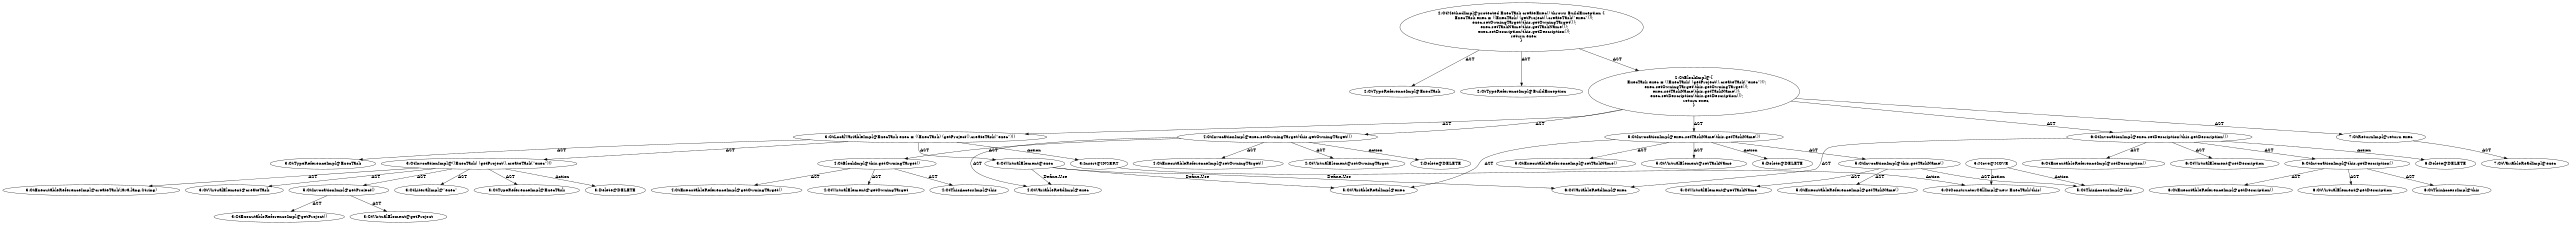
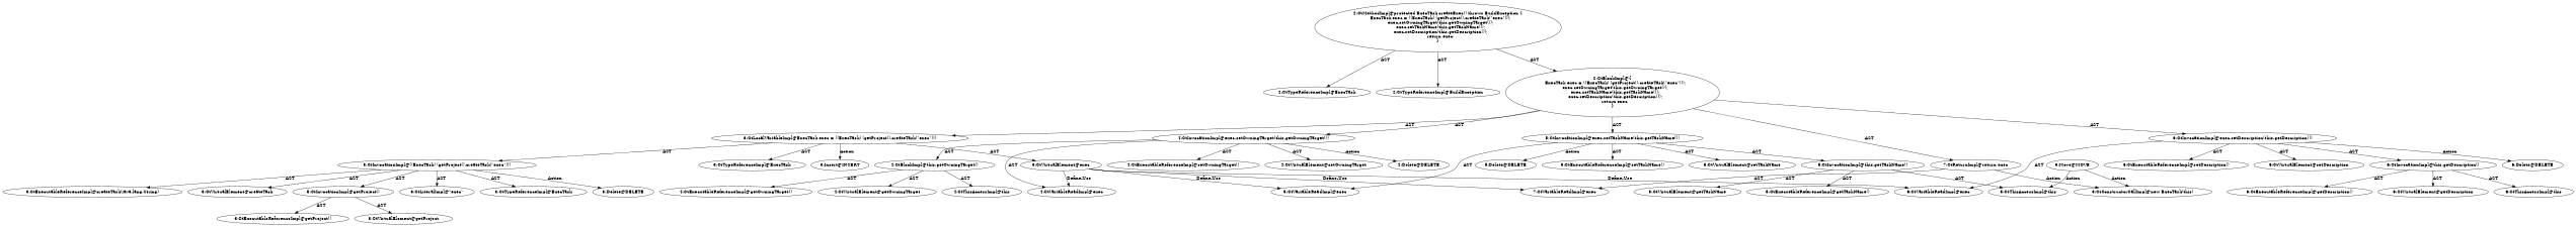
  digraph {
    node [shape=ellipse]
    n1 [label="2:CtTypeReferenceImpl@ExecTask"]
    n2 [label="2:CtTypeReferenceImpl@BuildException"]
    n3 [label="3:CtTypeReferenceImpl@ExecTask"]
    n4 [label="3:CtExecutableReferenceImpl@createTask(java.lang.String)"]
    n5 [label="3:CtVirtualElement@createTask"]
    n6 [label="3:CtExecutableReferenceImpl@getProject()"]
    n7 [label="3:CtVirtualElement@getProject"]
    n8 [label="5:CtInvocationImpl@getProject()"]
    n9 [label="3:CtLiteralImpl@\"exec\""]
    n10 [label="3:CtInvocationImpl@((ExecTask) (getProject().createTask(\"exec\")))"]
    n11 [label="3:CtTypeReferenceImpl@ExecTask"]
    n12 [label="3:Delete@DELETE"]
    n13 [label="3:CtVirtualElement@exec"]
    n14 [label="4:CtVariableReadImpl@exec"]
    n15 [label="5:CtVariableReadImpl@exec"]
    n16 [label="6:CtVariableReadImpl@exec"]
    n17 [label="7:CtVariableReadImpl@exec"]
    n18 [label="3:CtLocalVariableImpl@ExecTask exec = ((ExecTask) (getProject().createTask(\"exec\")))"]
    n19 [label="3:Insert@INSERT"]
    n20 [label="3:CtConstructorCallImpl@new ExecTask(this)"]
    n21 [label="4:CtExecutableReferenceImpl@setOwningTarget()"]
    n22 [label="4:CtVirtualElement@setOwningTarget"]
    n23 [label="4:CtExecutableReferenceImpl@getOwningTarget()"]
    n24 [label="4:CtVirtualElement@getOwningTarget"]
    n25 [label="4:CtThisAccessImpl@this"]
    n26 [label="4:CtBlockImpl@this.getOwningTarget()"]
    n27 [label="4:CtInvocationImpl@exec.setOwningTarget(this.getOwningTarget())"]
    n28 [label="4:Delete@DELETE"]
    n29 [label="5:CtExecutableReferenceImpl@setTaskName()"]
    n30 [label="5:CtVirtualElement@setTaskName"]
    n31 [label="5:CtExecutableReferenceImpl@getTaskName()"]
    n32 [label="5:CtVirtualElement@getTaskName"]
    n33 [label="5:CtThisAccessImpl@this"]
    n34 [label="5:Move@MOVE"]
    n35 [label="5:CtInvocationImpl@this.getTaskName()"]
    n36 [label="5:CtInvocationImpl@exec.setTaskName(this.getTaskName())"]
    n37 [label="5:Delete@DELETE"]
    n38 [label="6:CtExecutableReferenceImpl@setDescription()"]
    n39 [label="6:CtVirtualElement@setDescription"]
    n40 [label="6:CtExecutableReferenceImpl@getDescription()"]
    n41 [label="6:CtVirtualElement@getDescription"]
    n42 [label="6:CtThisAccessImpl@this"]
    n43 [label="6:CtInvocationImpl@this.getDescription()"]
    n44 [label="6:CtInvocationImpl@exec.setDescription(this.getDescription())"]
    n45 [label="6:Delete@DELETE"]
    n46 [label="7:CtReturnImpl@return exec"]
    n47 [label="2:CtBlockImpl@\{\n    ExecTask exec = ((ExecTask) (getProject().createTask(\"exec\")));\n    exec.setOwningTarget(this.getOwningTarget());\n    exec.setTaskName(this.getTaskName());\n    exec.setDescription(this.getDescription());\n    return exec;\n\}"]
    n48 [label="2:CtMethodImpl@protected ExecTask createExec() throws BuildException \{\n    ExecTask exec = ((ExecTask) (getProject().createTask(\"exec\")));\n    exec.setOwningTarget(this.getOwningTarget());\n    exec.setTaskName(this.getTaskName());\n    exec.setDescription(this.getDescription());\n    return exec;\n\}"]
    n8 -> n6 [label=AST]
    n8 -> n7 [label=AST]
    n10 -> n4 [label=AST]
    n10 -> n5 [label=AST]
    n10 -> n8 [label=AST]
    n10 -> n9 [label=AST]
    n10 -> n11 [label=AST]
    n10 -> n12 [label=Action]
    n13 -> n14 [label="Define-Use"]
    n13 -> n15 [label="Define-Use"]
    n13 -> n16 [label="Define-Use"]
+   n13 -> n17 [label="Define-Use"]
    n18 -> n3 [label=AST]
    n18 -> n10 [label=AST]
    n18 -> n13 [label=AST]
    n18 -> n19 [label=Action]
-   n19 -> n20 [label=Action]
+   n46 -> n20 [label=Action]
    n26 -> n23 [label=AST]
    n26 -> n24 [label=AST]
    n26 -> n25 [label=AST]
    n27 -> n14 [label=AST]
    n27 -> n21 [label=AST]
    n27 -> n22 [label=AST]
    n27 -> n26 [label=AST]
    n27 -> n28 [label=Action]
    n34 -> n20 [label=Action]
    n34 -> n33 [label=Action]
    n35 -> n31 [label=AST]
    n35 -> n32 [label=AST]
    n35 -> n33 [label=AST]
    n36 -> n15 [label=AST]
    n36 -> n29 [label=AST]
    n36 -> n30 [label=AST]
    n36 -> n35 [label=AST]
    n36 -> n37 [label=Action]
    n43 -> n40 [label=AST]
    n43 -> n41 [label=AST]
    n43 -> n42 [label=AST]
    n44 -> n16 [label=AST]
    n44 -> n38 [label=AST]
    n44 -> n39 [label=AST]
    n44 -> n43 [label=AST]
    n44 -> n45 [label=Action]
    n46 -> n17 [label=AST]
    n47 -> n18 [label=AST]
    n47 -> n27 [label=AST]
    n47 -> n36 [label=AST]
    n47 -> n44 [label=AST]
    n47 -> n46 [label=AST]
    n48 -> n1 [label=AST]
    n48 -> n2 [label=AST]
    n48 -> n47 [label=AST]
  }
